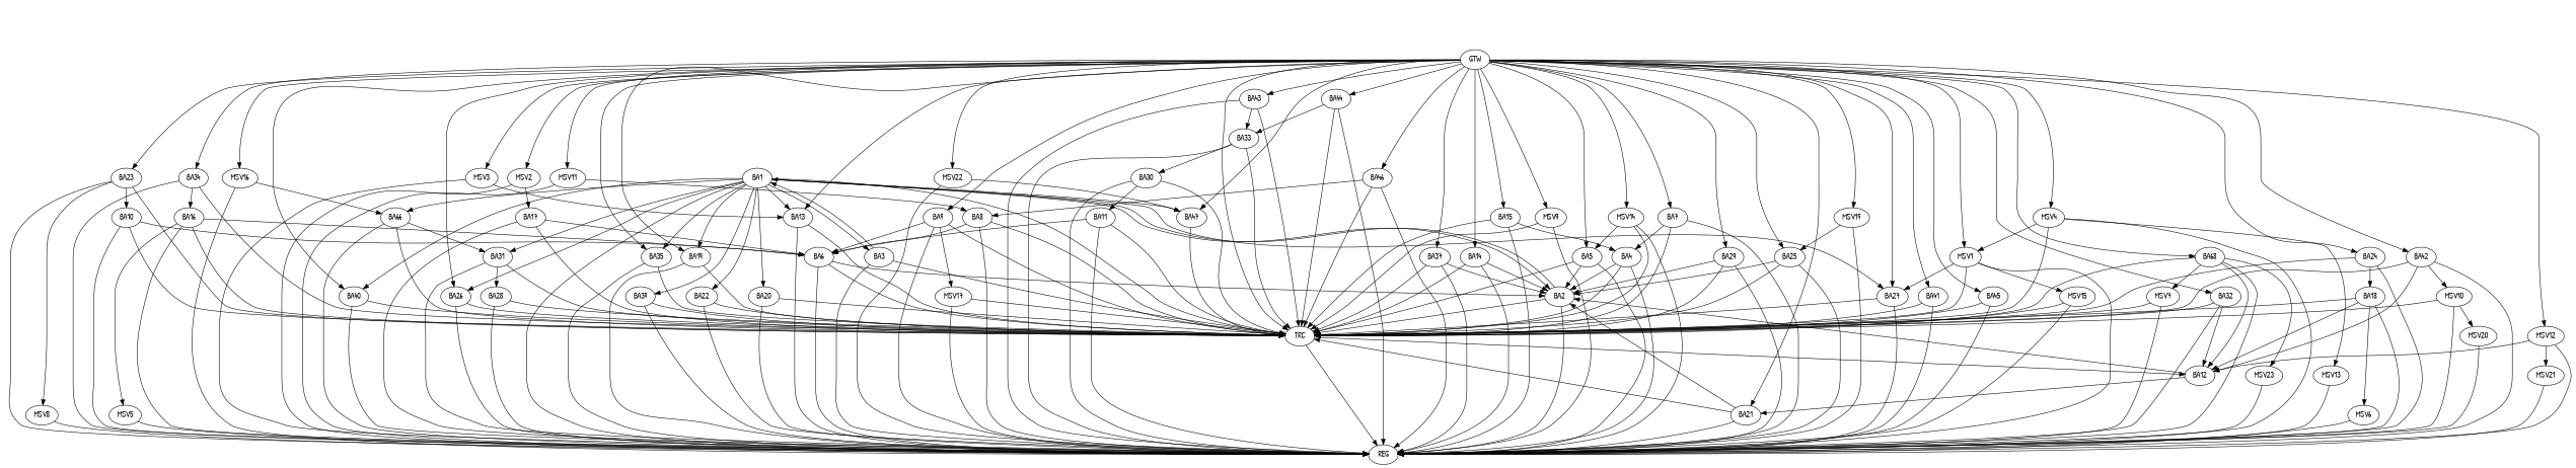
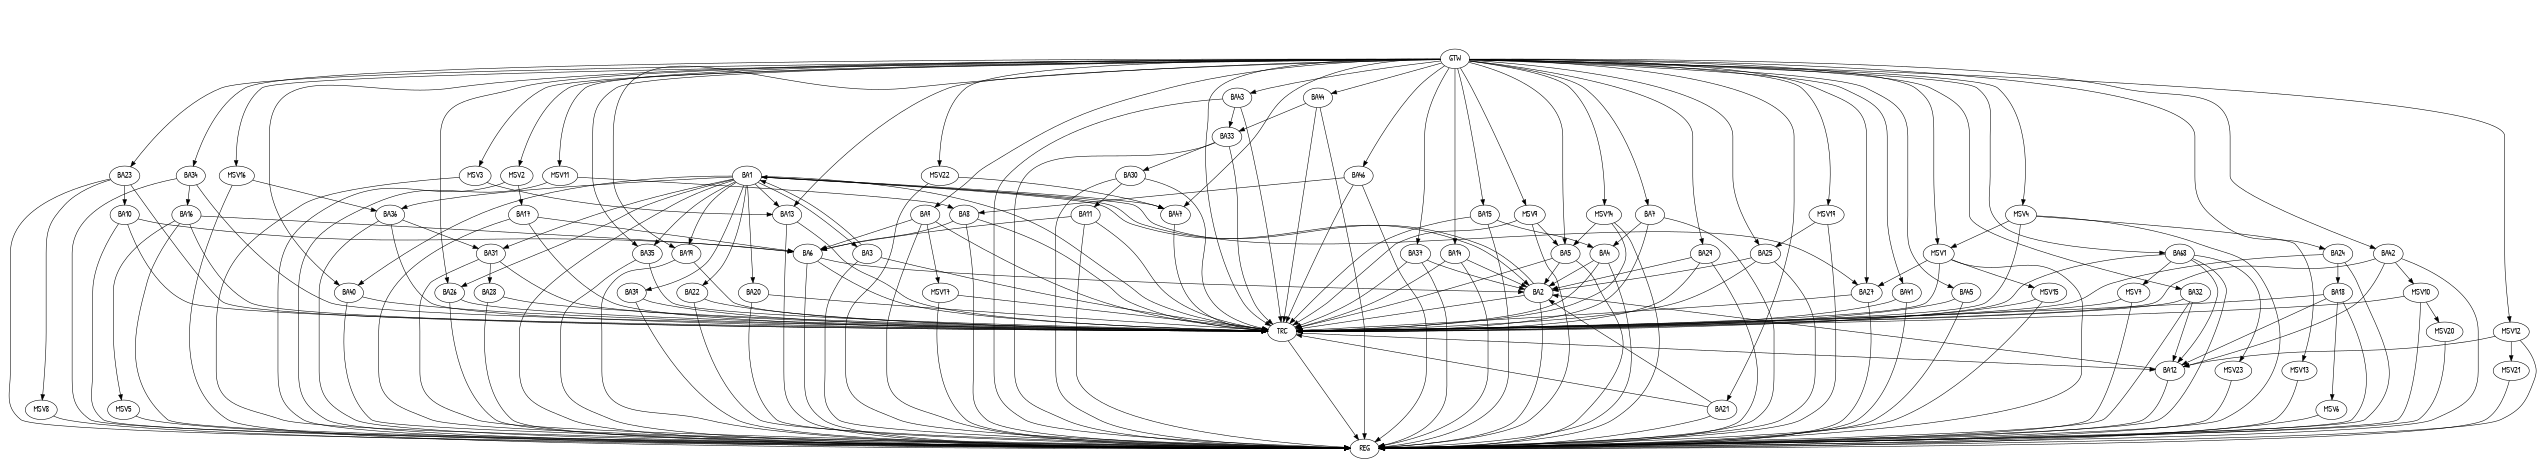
  strict digraph {
    fontname="Patrick Hand"
    node [fontname="Patrick Hand"]
    edge [fontname="Patrick Hand"]
    n1 [label=BA1]
    n2 [label=BA2]
    n3 [label=BA3]
    n4 [label=BA13]
    n5 [label=BA19]
    n6 [label=BA20]
    n7 [label=BA22]
    n8 [label=BA26]
    n9 [label=BA27]
    n10 [label=BA31]
    n11 [label=BA35]
-   n12 [label=BA66]
+   n12 [label=BA36]
    n13 [label=BA39]
    n14 [label=BA40]
    n15 [label=BA47]
    n16 [label=REG]
    n17 [label=TRC]
    n18 [label=BA28]
    n19 [label=BA12]
    n20 [label=BA4]
    n21 [label=BA5]
    n22 [label=BA6]
    n23 [label=BA7]
    n24 [label=BA8]
    n25 [label=BA9]
    n26 [label=MSV17]
    n27 [label=BA10]
    n28 [label=BA11]
    n29 [label=BA14]
    n30 [label=BA15]
    n31 [label=BA16]
    n32 [label=MSV5]
    n33 [label=BA17]
    n34 [label=BA18]
    n35 [label=MSV6]
    n36 [label=BA21]
    n37 [label=BA23]
    n38 [label=MSV8]
    n39 [label=BA24]
    n40 [label=BA25]
    n41 [label=BA29]
    n42 [label=BA30]
    n43 [label=BA32]
    n44 [label=BA33]
    n45 [label=BA34]
    n46 [label=BA37]
    n47 [label=BA68]
    n48 [label=MSV7]
    n49 [label=MSV23]
    n50 [label=BA41]
    n51 [label=BA42]
    n52 [label=MSV10]
    n53 [label=MSV20]
    n54 [label=BA43]
    n55 [label=BA44]
    n56 [label=BA45]
    n57 [label=BA46]
    n58 [label=GTW]
    n59 [label=MSV1]
    n60 [label=MSV2]
    n61 [label=MSV3]
    n62 [label=MSV4]
    n63 [label=MSV9]
    n64 [label=MSV11]
    n65 [label=MSV12]
    n66 [label=MSV14]
    n67 [label=MSV16]
    n68 [label=MSV19]
    n69 [label=MSV22]
    n70 [label=MSV15]
    n71 [label=MSV13]
    n72 [label=MSV21]
    n1 -> n2
    n1 -> n3
    n1 -> n4
    n1 -> n5
    n1 -> n6
    n1 -> n7
    n1 -> n8
    n1 -> n9
    n1 -> n10
    n1 -> n11
    n1 -> n12
    n1 -> n13
    n1 -> n14
    n1 -> n15
    n1 -> n16
    n1 -> n17
    n2 -> n1
    n2 -> n16
    n2 -> n17
    n3 -> n1
    n3 -> n16
    n3 -> n17
    n4 -> n16
    n4 -> n17
    n5 -> n16
    n5 -> n17
    n6 -> n16
    n6 -> n17
    n7 -> n16
    n7 -> n17
    n8 -> n16
    n8 -> n17
    n9 -> n16
    n9 -> n17
    n10 -> n16
    n10 -> n17
    n10 -> n18
    n11 -> n16
    n11 -> n17
    n12 -> n10
    n12 -> n16
    n12 -> n17
    n13 -> n16
    n13 -> n17
    n14 -> n16
    n14 -> n17
    n15 -> n17
    n17 -> n16
    n17 -> n19
    n18 -> n16
    n18 -> n17
    n19 -> n2
-   n19 -> n36
+   n19 -> n16
    n20 -> n2
    n20 -> n16
    n20 -> n17
    n21 -> n2
    n21 -> n16
    n21 -> n17
    n22 -> n2
    n22 -> n16
    n22 -> n17
    n23 -> n16
    n23 -> n17
    n23 -> n20
    n24 -> n16
    n24 -> n17
    n24 -> n22
    n25 -> n16
    n25 -> n17
    n25 -> n22
    n25 -> n26
    n26 -> n16
    n26 -> n17
    n27 -> n16
    n27 -> n17
    n27 -> n22
    n28 -> n16
    n28 -> n17
    n28 -> n22
    n29 -> n2
    n29 -> n16
    n29 -> n17
    n30 -> n16
    n30 -> n17
    n30 -> n20
    n31 -> n16
    n31 -> n17
    n31 -> n22
    n31 -> n32
    n32 -> n16
    n33 -> n16
    n33 -> n17
    n33 -> n22
    n34 -> n16
    n34 -> n17
    n34 -> n19
    n34 -> n35
    n35 -> n16
    n36 -> n2
    n36 -> n16
    n36 -> n17
    n37 -> n16
    n37 -> n17
    n37 -> n27
    n37 -> n38
    n38 -> n16
    n39 -> n16
    n39 -> n17
    n39 -> n34
    n40 -> n2
    n40 -> n16
    n40 -> n17
    n41 -> n2
    n41 -> n16
    n41 -> n17
    n42 -> n16
    n42 -> n17
    n42 -> n28
    n43 -> n16
    n43 -> n17
    n43 -> n19
    n44 -> n16
    n44 -> n17
    n44 -> n42
    n45 -> n16
    n45 -> n17
    n45 -> n31
    n46 -> n2
    n46 -> n16
    n46 -> n17
    n47 -> n16
    n47 -> n17
    n47 -> n19
    n47 -> n48
    n47 -> n49
    n48 -> n16
    n48 -> n17
    n49 -> n16
    n50 -> n16
    n50 -> n17
    n51 -> n16
    n51 -> n17
    n51 -> n19
    n51 -> n52
    n52 -> n16
    n52 -> n17
    n52 -> n53
    n53 -> n16
    n54 -> n16
    n54 -> n17
    n54 -> n44
    n55 -> n16
    n55 -> n17
    n55 -> n44
    n56 -> n16
    n56 -> n17
    n57 -> n16
    n57 -> n17
    n57 -> n24
    n58 -> n4
    n58 -> n5
    n58 -> n8
    n58 -> n9
    n58 -> n11
    n58 -> n14
    n58 -> n15
    n58 -> n17
    n58 -> n21
    n58 -> n23
    n58 -> n25
    n58 -> n29
    n58 -> n30
    n58 -> n36
    n58 -> n37
    n58 -> n39
    n58 -> n40
    n58 -> n41
    n58 -> n43
    n58 -> n45
    n58 -> n46
    n58 -> n47
    n58 -> n50
    n58 -> n51
    n58 -> n54
    n58 -> n55
    n58 -> n56
    n58 -> n57
    n58 -> n59
    n58 -> n60
    n58 -> n61
    n58 -> n62
    n58 -> n63
    n58 -> n64
    n58 -> n65
    n58 -> n66
    n58 -> n67
    n58 -> n68
    n58 -> n69
    n59 -> n9
    n59 -> n16
    n59 -> n17
    n59 -> n70
    n60 -> n16
    n60 -> n33
    n61 -> n4
    n61 -> n16
    n62 -> n16
    n62 -> n17
    n62 -> n59
    n62 -> n71
    n63 -> n16
    n63 -> n17
+   n63 -> n21
    n64 -> n16
    n64 -> n24
    n65 -> n16
    n65 -> n19
    n65 -> n72
    n66 -> n16
    n66 -> n17
    n66 -> n21
    n67 -> n12
    n67 -> n16
    n68 -> n16
    n68 -> n40
    n69 -> n15
    n69 -> n16
    n70 -> n16
    n70 -> n17
    n71 -> n16
    n72 -> n16
  }
